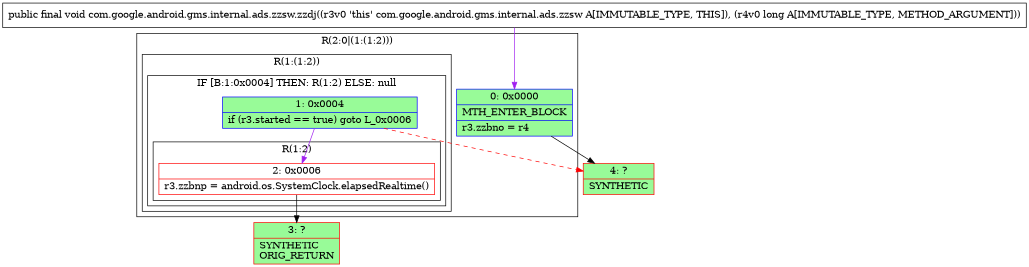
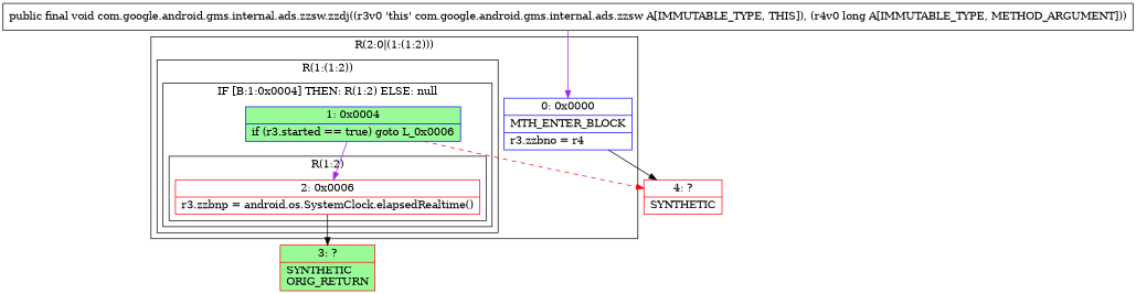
  digraph {
    node [color=red fillcolor=white shape=record style=filled]
    edge [color=black]
    n1 [label="{2\:\ 0x0006|r3.zzbnp = android.os.SystemClock.elapsedRealtime()\l}"]
    n2 [color=blue fillcolor=palegreen label="{1\:\ 0x0004|if (r3.started == true) goto L_0x0006\l}"]
-   n3 [color=blue fillcolor=palegreen label="{0\:\ 0x0000|MTH_ENTER_BLOCK\l|r3.zzbno = r4\l}"]
+   n3 [color=blue label="{0\:\ 0x0000|MTH_ENTER_BLOCK\l|r3.zzbno = r4\l}"]
    n4 [fillcolor=palegreen label="{3\:\ ?|SYNTHETIC\lORIG_RETURN\l}"]
-   n5 [fillcolor=palegreen label="{4\:\ ?|SYNTHETIC\l}"]
+   n5 [label="{4\:\ ?|SYNTHETIC\l}"]
    n6 [label="{public final void com.google.android.gms.internal.ads.zzsw.zzdj((r3v0 'this' com.google.android.gms.internal.ads.zzsw A[IMMUTABLE_TYPE, THIS]), (r4v0 long A[IMMUTABLE_TYPE, METHOD_ARGUMENT])) }" color=""]
    subgraph cluster_1 {
      label="R(2:0|(1:(1:2)))"
      n3
      subgraph cluster_2 {
        label="R(1:(1:2))"
        subgraph cluster_3 {
          label="IF [B:1:0x0004] THEN: R(1:2) ELSE: null"
          n2
          subgraph cluster_4 {
            label="R(1:2)"
            n1
          }
        }
      }
    }
    n1 -> n4
    n2 -> n1 [color=purple]
    n2 -> n5 [color=red style=dashed]
    n3 -> n5
    n6 -> n3 [color=purple]
  }
